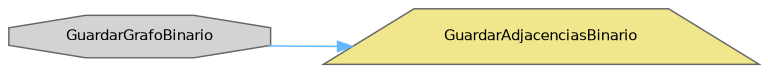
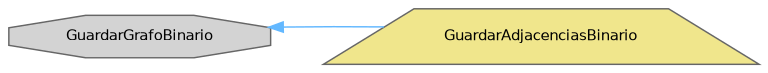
  digraph {
    rankdir=RL
    node [fontname=Helvetica fontsize=10 style=filled]
    n1 [color=gray40 fillcolor=khaki fontcolor=black height=0.2 label=GuardarAdjacenciasBinario shape=trapezium width=0.4]
    n2 [color=grey40 fillcolor=lightgrey height=0.2 label=GuardarGrafoBinario shape=octagon width=0.4]
-   n1 -> n2 [color=steelblue1 dir=back fontname=Helvetica fontsize=10 labelfontname=Helvetica labelfontsize=10 style=solid]
+   n2 -> n1 [color=steelblue1 dir=back fontname=Helvetica fontsize=10 labelfontname=Helvetica labelfontsize=10 style=solid]
  }
